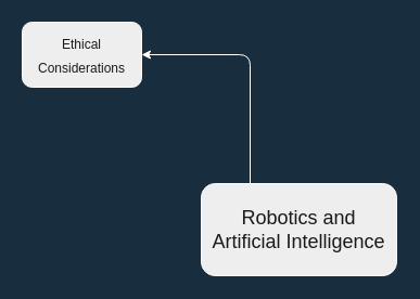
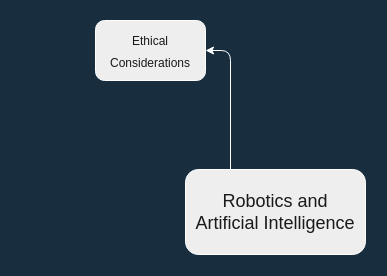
  <mxCell id="0" />
  <mxCell id="1" parent="0" />
  <mxCell id="2" style="edgeStyle=orthogonalEdgeStyle;curved=0;rounded=1;sketch=0;orthogonalLoop=1;jettySize=auto;html=1;exitX=0.25;exitY=0;exitDx=0;exitDy=0;entryX=1;entryY=0.5;entryDx=0;entryDy=0;fontSize=12;fontColor=#FFFFFF;strokeColor=#FFFFFF;" edge="1" parent="1" source="3" target="4"><mxGeometry relative="1" as="geometry" /></mxCell>
  <mxCell id="3" value="&lt;font style=&quot;font-size: 18px&quot;&gt;Robotics and &lt;br&gt;Artificial Intelligence&lt;/font&gt;" style="whiteSpace=wrap;html=1;rounded=1;fillColor=#EEEEEE;strokeColor=#FFFFFF;fontColor=#1A1A1A;" vertex="1" parent="1"><mxGeometry x="185" y="169" width="180" height="85" as="geometry" /></mxCell>
- <mxCell id="4" value="&lt;font style=&quot;font-size: 12px&quot;&gt;Ethical Considerations&lt;/font&gt;" style="rounded=1;whiteSpace=wrap;html=1;sketch=0;fontSize=18;fontColor=#1A1A1A;strokeColor=#FFFFFF;fillColor=#EEEEEE;" vertex="1" parent="1"><mxGeometry x="20" y="20" width="110" height="60" as="geometry" /></mxCell>
+ <mxCell id="4" value="&lt;font style=&quot;font-size: 12px&quot;&gt;Ethical Considerations&lt;/font&gt;" style="rounded=1;whiteSpace=wrap;html=1;sketch=0;fontSize=18;fontColor=#1A1A1A;strokeColor=#FFFFFF;fillColor=#EEEEEE;" vertex="1" parent="1"><mxGeometry x="95" y="20" width="110" height="60" as="geometry" /></mxCell>
